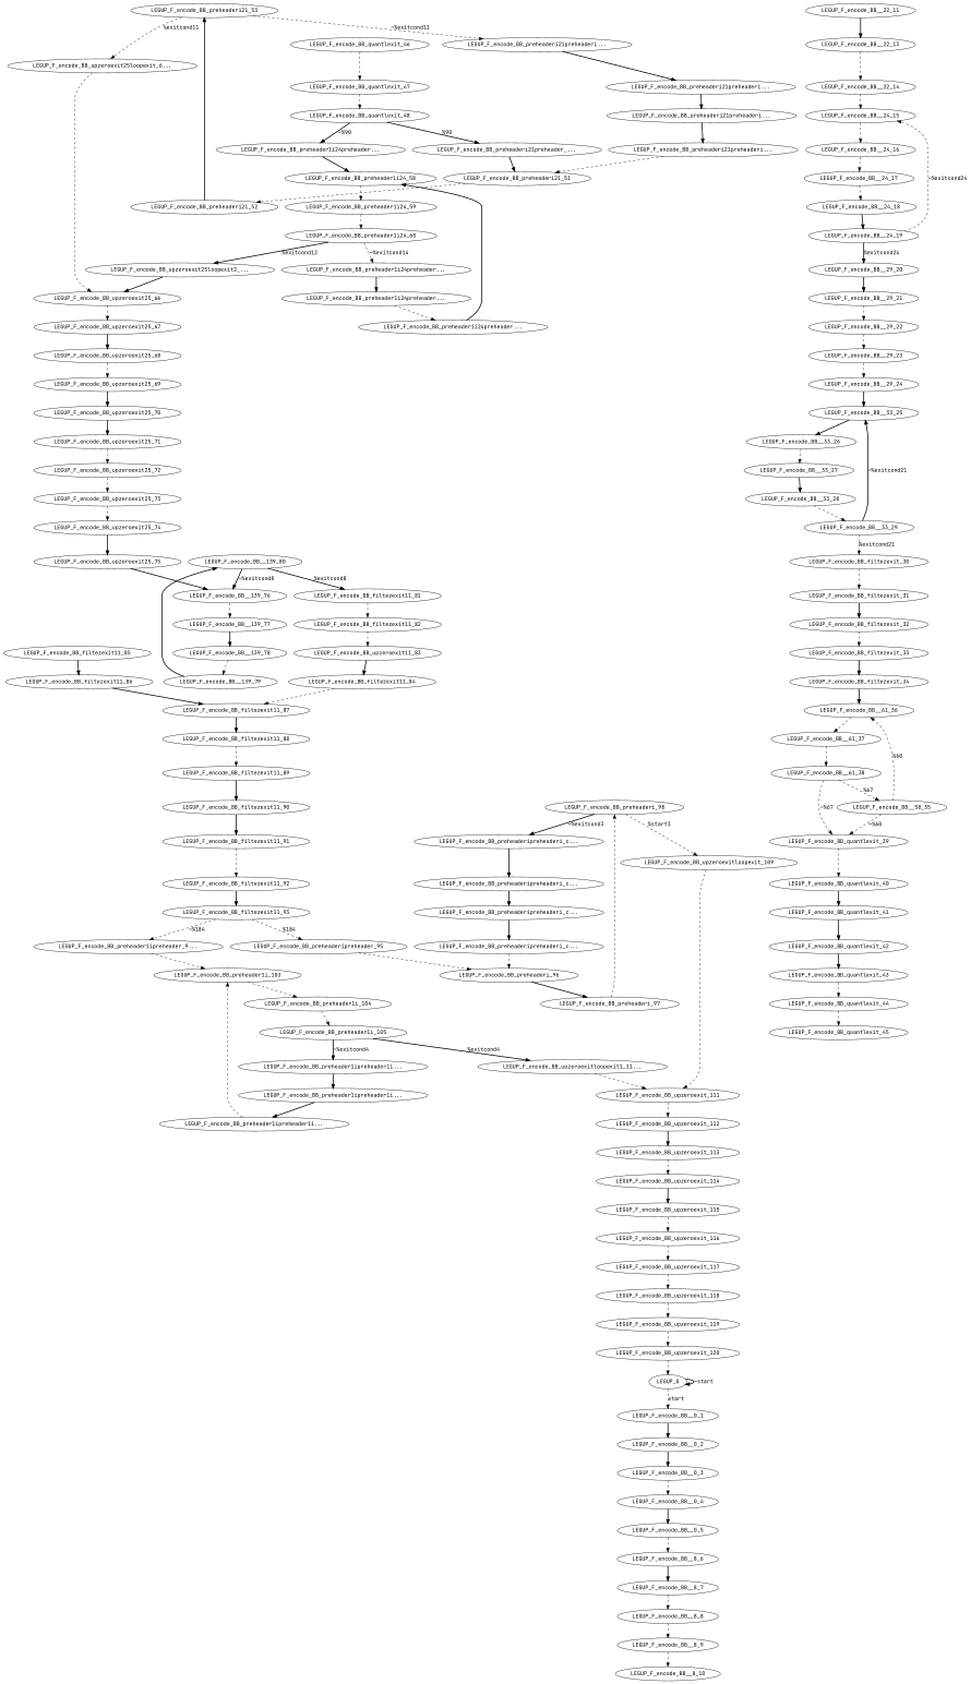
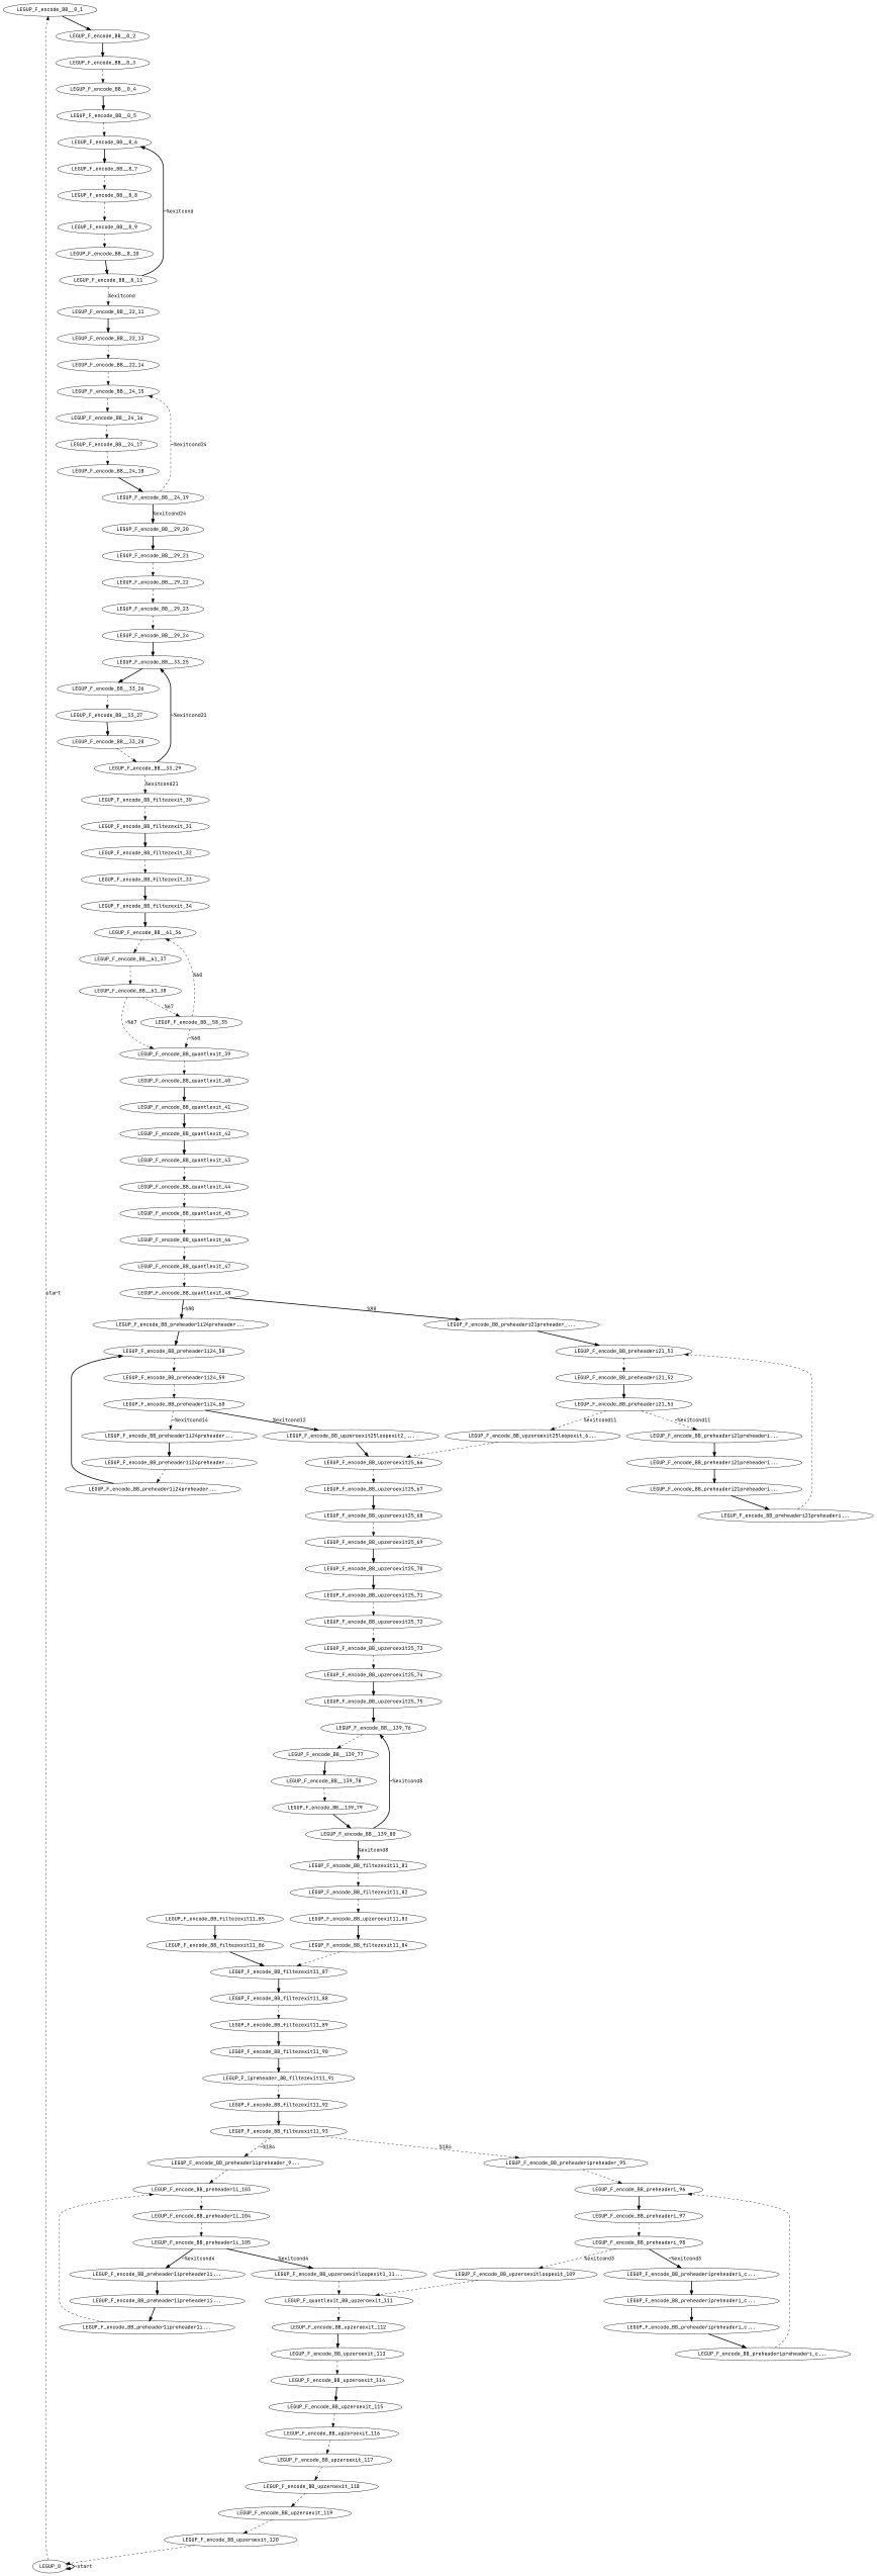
  digraph {
    fontname="JetBrains Mono"
    node [fontname="JetBrains Mono"]
    edge [fontname="JetBrains Mono" style=dashed]
    n1 [label=LEGUP_F_encode_BB__0_1]
    n2 [label=LEGUP_F_encode_BB__0_2]
    n3 [label=LEGUP_F_encode_BB__0_3]
    n4 [label=LEGUP_0]
    n5 [label=LEGUP_F_encode_BB__0_4]
    n6 [label=LEGUP_F_encode_BB__0_5]
    n7 [label=LEGUP_F_encode_BB__8_6]
    n8 [label=LEGUP_F_encode_BB__8_7]
    n9 [label=LEGUP_F_encode_BB__8_8]
    n10 [label=LEGUP_F_encode_BB__8_9]
    n11 [label=LEGUP_F_encode_BB__8_10]
+   n12 [label=LEGUP_F_encode_BB__8_11]
    n13 [label=LEGUP_F_encode_BB__22_11]
    n14 [label=LEGUP_F_encode_BB__22_13]
    n15 [label=LEGUP_F_encode_BB__22_14]
    n16 [label=LEGUP_F_encode_BB__24_15]
    n17 [label=LEGUP_F_encode_BB__24_16]
    n18 [label=LEGUP_F_encode_BB__24_17]
    n19 [label=LEGUP_F_encode_BB__24_18]
    n20 [label=LEGUP_F_encode_BB__24_19]
    n21 [label=LEGUP_F_encode_BB__29_20]
    n22 [label=LEGUP_F_encode_BB__29_21]
    n23 [label=LEGUP_F_encode_BB__29_22]
    n24 [label=LEGUP_F_encode_BB__29_23]
    n25 [label=LEGUP_F_encode_BB__29_24]
    n26 [label=LEGUP_F_encode_BB__33_25]
    n27 [label=LEGUP_F_encode_BB__33_26]
    n28 [label=LEGUP_F_encode_BB__33_27]
    n29 [label=LEGUP_F_encode_BB__33_28]
    n30 [label=LEGUP_F_encode_BB__33_29]
    n31 [label=LEGUP_F_encode_BB_filtezexit_30]
    n32 [label=LEGUP_F_encode_BB_filtezexit_31]
    n33 [label=LEGUP_F_encode_BB_filtezexit_32]
    n34 [label=LEGUP_F_encode_BB_filtezexit_33]
    n35 [label=LEGUP_F_encode_BB_filtezexit_34]
    n36 [label=LEGUP_F_encode_BB__61_36]
    n37 [label=LEGUP_F_encode_BB__61_37]
    n38 [label=LEGUP_F_encode_BB__61_38]
    n39 [label=LEGUP_F_encode_BB__58_35]
    n40 [label=LEGUP_F_encode_BB_quantlexit_39]
    n41 [label=LEGUP_F_encode_BB_quantlexit_40]
    n42 [label=LEGUP_F_encode_BB_quantlexit_41]
    n43 [label=LEGUP_F_encode_BB_quantlexit_42]
    n44 [label=LEGUP_F_encode_BB_quantlexit_43]
    n45 [label=LEGUP_F_encode_BB_quantlexit_44]
    n46 [label=LEGUP_F_encode_BB_quantlexit_45]
    n47 [label=LEGUP_F_encode_BB_quantlexit_46]
    n48 [label=LEGUP_F_encode_BB_quantlexit_47]
    n49 [label=LEGUP_F_encode_BB_quantlexit_48]
    n50 [label="LEGUP_F_encode_BB_preheaderi21preheader_..."]
    n51 [label="LEGUP_F_encode_BB_preheader1i24preheader..."]
    n52 [label=LEGUP_F_encode_BB_preheaderi21_51]
    n53 [label=LEGUP_F_encode_BB_preheader1i24_58]
    n54 [label=LEGUP_F_encode_BB_preheaderi21_52]
    n55 [label=LEGUP_F_encode_BB_preheader1i24_59]
    n56 [label=LEGUP_F_encode_BB_preheader1i24_60]
    n57 [label=LEGUP_F_encode_BB_preheaderi21_53]
    n58 [label="LEGUP_F_encode_BB_upzeroexit25loopexit_6..."]
    n59 [label="LEGUP_F_encode_BB_preheaderi21preheaderi..."]
    n60 [label=LEGUP_F_encode_BB_upzeroexit25_66]
    n61 [label="LEGUP_F_encode_BB_preheaderi21preheaderi..."]
    n62 [label=LEGUP_F_encode_BB_upzeroexit25_67]
    n63 [label="LEGUP_F_encode_BB_preheaderi21preheaderi..."]
    n64 [label="LEGUP_F_encode_BB_preheaderi21preheaderi..."]
    n65 [label="LEGUP_F_encode_BB_upzeroexit25loopexit2_..."]
    n66 [label="LEGUP_F_encode_BB_preheader1i24preheader..."]
    n67 [label="LEGUP_F_encode_BB_preheader1i24preheader..."]
    n68 [label="LEGUP_F_encode_BB_preheader1i24preheader..."]
    n69 [label=LEGUP_F_encode_BB_upzeroexit25_68]
    n70 [label=LEGUP_F_encode_BB_upzeroexit25_69]
    n71 [label=LEGUP_F_encode_BB_upzeroexit25_70]
    n72 [label=LEGUP_F_encode_BB_upzeroexit25_71]
    n73 [label=LEGUP_F_encode_BB_upzeroexit25_72]
    n74 [label=LEGUP_F_encode_BB_upzeroexit25_73]
    n75 [label=LEGUP_F_encode_BB_upzeroexit25_74]
    n76 [label=LEGUP_F_encode_BB_upzeroexit25_75]
    n77 [label=LEGUP_F_encode_BB__139_76]
    n78 [label=LEGUP_F_encode_BB__139_77]
    n79 [label=LEGUP_F_encode_BB__139_78]
    n80 [label=LEGUP_F_encode_BB__139_79]
    n81 [label=LEGUP_F_encode_BB__139_80]
    n82 [label=LEGUP_F_encode_BB_filtezexit11_81]
    n83 [label=LEGUP_F_encode_BB_filtezexit11_82]
    n84 [label=LEGUP_F_encode_BB_upzeroexit11_83]
    n85 [label=LEGUP_F_encode_BB_filtezexit11_84]
    n86 [label=LEGUP_F_encode_BB_filtezexit11_87]
    n87 [label=LEGUP_F_encode_BB_filtezexit11_85]
    n88 [label=LEGUP_F_encode_BB_filtezexit11_86]
    n89 [label=LEGUP_F_encode_BB_filtezexit11_88]
    n90 [label=LEGUP_F_encode_BB_filtezexit11_89]
    n91 [label=LEGUP_F_encode_BB_filtezexit11_90]
-   n92 [label=LEGUP_F_encode_BB_filtezexit11_91]
+   n92 [label=LEGUP_F_ipreheader_BB_filtezexit11_91]
    n93 [label=LEGUP_F_encode_BB_filtezexit11_92]
    n94 [label=LEGUP_F_encode_BB_filtezexit11_93]
    n95 [label=LEGUP_F_encode_BB_preheaderipreheader_95]
    n96 [label="LEGUP_F_encode_BB_preheader1ipreheader_9..."]
    n97 [label=LEGUP_F_encode_BB_preheaderi_96]
    n98 [label=LEGUP_F_encode_BB_preheader1i_103]
    n99 [label=LEGUP_F_encode_BB_preheaderi_97]
    n100 [label=LEGUP_F_encode_BB_preheader1i_104]
    n101 [label=LEGUP_F_encode_BB_preheader1i_105]
    n102 [label=LEGUP_F_encode_BB_preheaderi_98]
    n103 [label=LEGUP_F_encode_BB_upzeroexitloopexit_109]
    n104 [label="LEGUP_F_encode_BB_preheaderipreheaderi_c..."]
-   n105 [label=LEGUP_F_encode_BB_upzeroexit_111]
+   n105 [label=LEGUP_F_quantlexit_BB_upzeroexit_111]
    n106 [label="LEGUP_F_encode_BB_preheaderipreheaderi_c..."]
    n107 [label=LEGUP_F_encode_BB_upzeroexit_112]
    n108 [label="LEGUP_F_encode_BB_preheaderipreheaderi_c..."]
    n109 [label="LEGUP_F_encode_BB_preheaderipreheaderi_c..."]
    n110 [label="LEGUP_F_encode_BB_upzeroexitloopexit1_11..."]
    n111 [label="LEGUP_F_encode_BB_preheader1ipreheader1i..."]
    n112 [label="LEGUP_F_encode_BB_preheader1ipreheader1i..."]
    n113 [label="LEGUP_F_encode_BB_preheader1ipreheader1i..."]
    n114 [label=LEGUP_F_encode_BB_upzeroexit_113]
    n115 [label=LEGUP_F_encode_BB_upzeroexit_114]
    n116 [label=LEGUP_F_encode_BB_upzeroexit_115]
    n117 [label=LEGUP_F_encode_BB_upzeroexit_116]
    n118 [label=LEGUP_F_encode_BB_upzeroexit_117]
    n119 [label=LEGUP_F_encode_BB_upzeroexit_118]
    n120 [label=LEGUP_F_encode_BB_upzeroexit_119]
    n121 [label=LEGUP_F_encode_BB_upzeroexit_120]
    n1 -> n2 [style=bold]
    n2 -> n3 [style=bold]
    n3 -> n5
    n4 -> n1 [label=start]
    n4 -> n4 [label="~start" style=bold]
    n5 -> n6 [style=bold]
    n6 -> n7
    n7 -> n8 [style=bold]
    n8 -> n9
    n9 -> n10
    n10 -> n11
+   n11 -> n12 [style=bold]
+   n12 -> n7 [label="~%exitcond" style=bold]
+   n12 -> n13 [label="%exitcond"]
    n13 -> n14 [style=bold]
    n14 -> n15
    n15 -> n16
    n16 -> n17
    n17 -> n18
    n18 -> n19
    n19 -> n20 [style=bold]
    n20 -> n16 [label="~%exitcond24"]
    n20 -> n21 [label="%exitcond24" style=bold]
    n21 -> n22 [style=bold]
    n22 -> n23
    n23 -> n24
    n24 -> n25
    n25 -> n26 [style=bold]
    n26 -> n27 [style=bold]
    n27 -> n28
    n28 -> n29 [style=bold]
    n29 -> n30
    n30 -> n26 [label="~%exitcond21" style=bold]
    n30 -> n31 [label="%exitcond21"]
    n31 -> n32
    n32 -> n33 [style=bold]
    n33 -> n34
    n34 -> n35 [style=bold]
    n35 -> n36 [style=bold]
    n36 -> n37
    n37 -> n38
    n38 -> n39 [label="%67"]
    n38 -> n40 [label="~%67"]
    n39 -> n36 [label="%60"]
    n39 -> n40 [label="~%60"]
    n40 -> n41
    n41 -> n42 [style=bold]
    n42 -> n43 [style=bold]
    n43 -> n44 [style=bold]
    n44 -> n45
    n45 -> n46
+   n46 -> n47
    n47 -> n48
    n48 -> n49
    n49 -> n50 [label="%90" style=bold]
    n49 -> n51 [label="~%90" style=bold]
    n50 -> n52 [style=bold]
    n51 -> n53 [style=bold]
    n52 -> n54
    n53 -> n55
    n54 -> n57 [style=bold]
    n55 -> n56
    n56 -> n65 [label="%exitcond12" style=bold]
    n56 -> n66 [label="~%exitcond14"]
    n57 -> n58 [label="%exitcond11"]
    n57 -> n59 [label="~%exitcond11"]
    n58 -> n60
    n59 -> n61 [style=bold]
    n60 -> n62
    n61 -> n63 [style=bold]
    n62 -> n69 [style=bold]
    n63 -> n64 [style=bold]
    n64 -> n52
    n65 -> n60 [style=bold]
    n66 -> n67 [style=bold]
    n67 -> n68
    n68 -> n53 [style=bold]
    n69 -> n70
    n70 -> n71 [style=bold]
    n71 -> n72 [style=bold]
    n72 -> n73
    n73 -> n74
    n74 -> n75
    n75 -> n76 [style=bold]
    n76 -> n77 [style=bold]
    n77 -> n78
    n78 -> n79 [style=bold]
    n79 -> n80
    n80 -> n81 [style=bold]
    n81 -> n77 [label="~%exitcond8" style=bold]
    n81 -> n82 [label="%exitcond8" style=bold]
    n82 -> n83
    n83 -> n84
    n84 -> n85 [style=bold]
    n85 -> n86
    n86 -> n89 [style=bold]
    n87 -> n88 [style=bold]
    n88 -> n86 [style=bold]
    n89 -> n90
    n90 -> n91 [style=bold]
    n91 -> n92 [style=bold]
    n92 -> n93
    n93 -> n94 [style=bold]
    n94 -> n95 [label="%184"]
    n94 -> n96 [label="~%184"]
    n95 -> n97
    n96 -> n98
    n97 -> n99 [style=bold]
    n98 -> n100
    n99 -> n102
    n100 -> n101
    n101 -> n110 [label="%exitcond4" style=bold]
    n101 -> n111 [label="~%exitcond4" style=bold]
-   n102 -> n103 [label="%start3"]
+   n102 -> n103 [label="%exitcond3"]
    n102 -> n104 [label="~%exitcond3" style=bold]
    n103 -> n105
    n104 -> n106 [style=bold]
    n105 -> n107
    n106 -> n108 [style=bold]
    n107 -> n114 [style=bold]
    n108 -> n109 [style=bold]
    n109 -> n97
    n110 -> n105
    n111 -> n112 [style=bold]
    n112 -> n113 [style=bold]
    n113 -> n98
    n114 -> n115
    n115 -> n116 [style=bold]
    n116 -> n117
    n117 -> n118
    n118 -> n119
    n119 -> n120
    n120 -> n121
    n121 -> n4
  }
